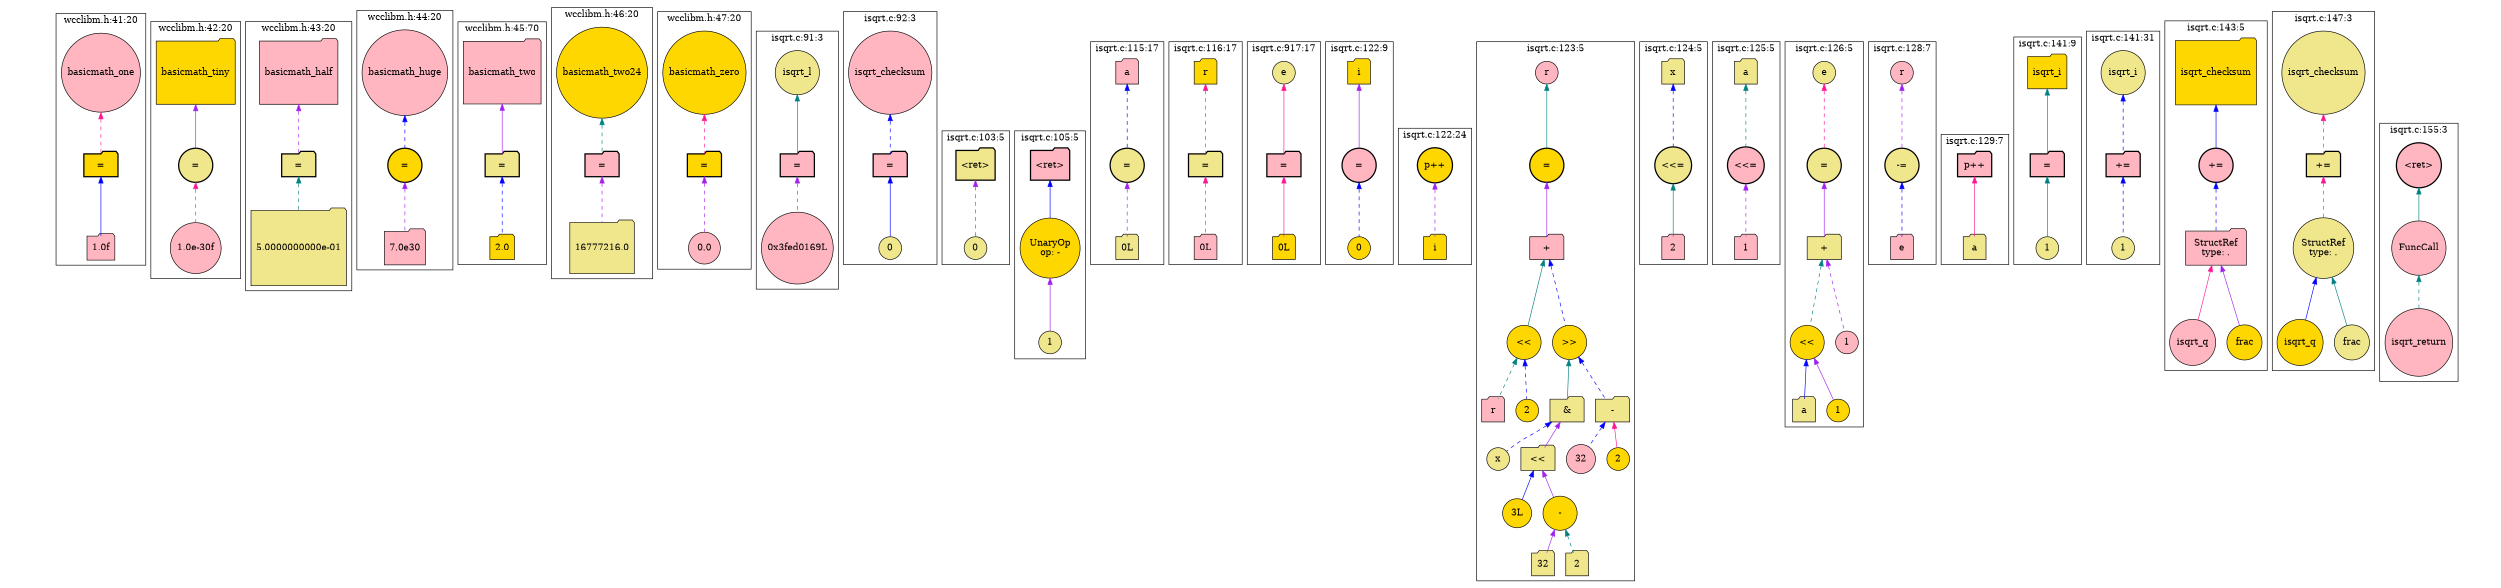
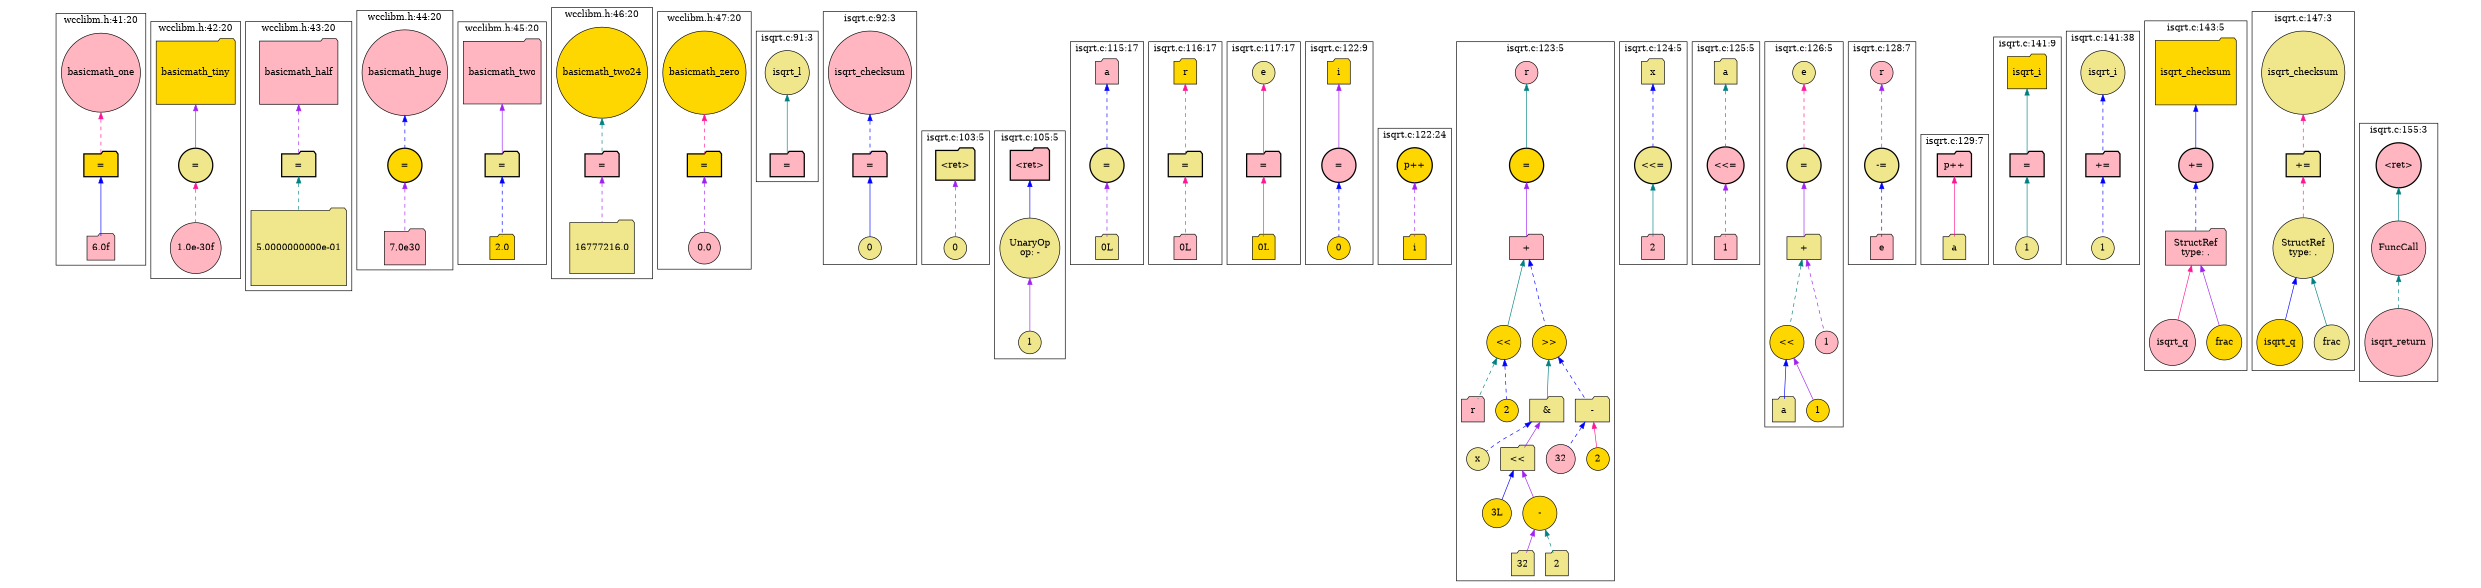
  strict graph {
    newrank=true
    node [style=filled fillcolor=khaki shape=circle]
    edge [style=dashed dir=back]
    rank2 [height=0.5 style=invis width=0.013889 fillcolor="" shape=""]
    n2 [fillcolor=gold height=0.5 label="=" shape=folder style="filled,bold" width=0.75]
    n3 [height=0.5 label="=" style="filled,bold" width=0.75]
    n4 [height=0.5 label="=" shape=folder style="filled,bold" width=0.75]
    n5 [fillcolor=gold height=0.5 label="=" style="filled,bold" width=0.75]
    n6 [height=0.5 label="=" shape=folder style="filled,bold" width=0.75]
    n7 [fillcolor=lightpink height=0.5 label="=" shape=folder style="filled,bold" width=0.75]
    n8 [fillcolor=gold height=0.5 label="=" shape=folder style="filled,bold" width=0.75]
    n9 [fillcolor=lightpink height=0.5 label="=" shape=folder style="filled,bold" width=0.75]
    n10 [fillcolor=lightpink height=0.5 label="=" shape=folder style="filled,bold" width=0.75]
    n11 [height=0.65278 label="\<ret\>" shape=folder style="filled,bold" width=0.65278]
    n12 [fillcolor=lightpink height=0.65278 label="\<ret\>" shape=folder style="filled,bold" width=0.65278]
    n13 [height=0.5 label="=" style="filled,bold" width=0.75]
    n14 [height=0.5 label="=" shape=folder style="filled,bold" width=0.75]
    n15 [fillcolor=lightpink height=0.5 label="=" shape=folder style="filled,bold" width=0.75]
    n16 [fillcolor=lightpink height=0.5 label="=" style="filled,bold" width=0.75]
    n17 [fillcolor=gold height=0.5 label="p++" style="filled,bold" width=0.75]
    n18 [fillcolor=gold height=0.5 label="=" style="filled,bold" width=0.75]
    n19 [height=0.5 label="<<=" style="filled,bold" width=0.75]
    n20 [fillcolor=lightpink height=0.5 label="<<=" style="filled,bold" width=0.75]
    n21 [height=0.5 label="=" style="filled,bold" width=0.75]
    n22 [height=0.5 label="-=" style="filled,bold" width=0.75]
    n23 [fillcolor=lightpink height=0.5 label="p++" shape=folder style="filled,bold" width=0.75]
    n24 [fillcolor=lightpink height=0.5 label="=" shape=folder style="filled,bold" width=0.75]
    n25 [fillcolor=lightpink height=0.5 label="+=" shape=folder style="filled,bold" width=0.75]
    n26 [fillcolor=lightpink height=0.5 label="+=" style="filled,bold" width=0.75]
    n27 [height=0.5 label="+=" shape=folder style="filled,bold" width=0.75]
    n28 [fillcolor=lightpink height=0.65278 label="\<ret\>" style="filled,bold" width=0.65278]
    end [height=0.5 style=invis width=0.013889 fillcolor="" shape=""]
    n30 [height=1.6528 label="5.0000000000e-01" shape=folder width=1.6528]
    n31 [fillcolor=lightpink height=1.3889 label=basicmath_half shape=folder width=1.3889]
    n32 [fillcolor=lightpink height=0.73611 label="7.0e30" shape=folder width=0.73611]
    n33 [fillcolor=lightpink height=1.4583 label=basicmath_huge width=1.4583]
    n34 [fillcolor=gold height=0.5 label=2.0 shape=folder width=0.5]
    n35 [fillcolor=lightpink height=1.375 label=basicmath_two shape=folder width=1.375]
    n36 [height=1.125 label=16777216.0 shape=folder width=1.125]
    n37 [fillcolor=gold height=1.5694 label=basicmath_two24 width=1.5694]
    n38 [fillcolor=lightpink height=0.5 label=0.0 width=0.5]
    n39 [fillcolor=gold height=1.4167 label=basicmath_zero width=1.4167]
    n40 [height=0.5 label=0 width=0.5]
    n41 [fillcolor=lightpink height=1.4167 label=isqrt_checksum width=1.4167]
    n42 [height=0.5 label="0L" shape=folder width=0.5]
    n43 [fillcolor=lightpink height=0.5 label=a shape=folder width=0.5]
    n44 [fillcolor=lightpink height=0.5 label="0L" shape=folder width=0.5]
    n45 [fillcolor=gold height=0.5 label=r shape=folder width=0.5]
    n46 [fillcolor=gold height=0.5 label="0L" shape=folder width=0.5]
    n47 [height=0.5 label=e width=0.5]
    n48 [fillcolor=gold height=0.5 label=0 width=0.5]
    n49 [fillcolor=gold height=0.5 label=i shape=folder width=0.5]
-   n50 [fillcolor=lightpink height=0.52778 label="1.0f" shape=folder width=0.52778]
+   n50 [fillcolor=lightpink height=0.52778 label="6.0f" shape=folder width=0.52778]
    n51 [fillcolor=lightpink height=1.3611 label=basicmath_one width=1.3611]
    n52 [fillcolor=gold height=0.5 label=i shape=folder width=0.5]
    n53 [fillcolor=lightpink height=0.5 label="+" shape=folder width=0.75]
    n54 [fillcolor=gold height=0.5 label="<<" width=0.75]
    n55 [fillcolor=gold height=0.5 label=">>" width=0.75]
    n56 [fillcolor=lightpink height=0.5 label=r shape=folder width=0.5]
    n57 [fillcolor=gold height=0.5 label=2 width=0.5]
    n58 [height=0.5 label="&" shape=folder width=0.75]
    n59 [height=0.5 label="-" shape=folder width=0.75]
    n60 [height=0.5 label=x width=0.5]
    n61 [height=0.5 label="<<" shape=folder width=0.75]
    n62 [fillcolor=lightpink height=0.5 label=32 width=0.5]
    n63 [fillcolor=gold height=0.5 label=2 width=0.5]
    n64 [fillcolor=lightpink height=0.5 label=r width=0.5]
    n65 [fillcolor=gold height=0.5 label="3L" width=0.5]
    n66 [fillcolor=gold height=0.5 label="-" width=0.75]
    n67 [height=0.5 label=32 shape=folder width=0.5]
    n68 [height=0.5 label=2 shape=folder width=0.5]
    n69 [fillcolor=lightpink height=0.5 label=2 shape=folder width=0.5]
    n70 [height=0.5 label=x shape=folder width=0.5]
    n71 [fillcolor=lightpink height=0.5 label=1 shape=folder width=0.5]
    n72 [height=0.5 label=a shape=folder width=0.5]
    n73 [height=0.5 label="+" shape=folder width=0.75]
    n74 [fillcolor=gold height=0.5 label="<<" width=0.75]
    n75 [fillcolor=lightpink height=0.5 label=1 width=0.5]
    n76 [height=0.5 label=a shape=folder width=0.5]
    n77 [fillcolor=gold height=0.5 label=1 width=0.5]
    n78 [height=0.5 label=e width=0.5]
    n79 [fillcolor=lightpink height=0.5 label=e shape=folder width=0.5]
    n80 [fillcolor=lightpink height=0.5 label=r width=0.5]
    n81 [fillcolor=lightpink height=0.74639 label="StructRef\ntype: ." shape=folder width=1.3356]
    n82 [fillcolor=lightpink height=0.75 label=isqrt_q width=0.75]
    n83 [fillcolor=gold height=0.52778 label=frac width=0.52778]
    n84 [fillcolor=gold height=1.4167 label=isqrt_checksum shape=folder width=1.4167]
    n85 [fillcolor=lightpink height=0.86111 label="1.0e-30f" width=0.86111]
    n86 [fillcolor=gold height=1.3889 label=basicmath_tiny shape=folder width=1.3889]
    n87 [height=0.5 label=0 width=0.5]
-   n88 [fillcolor=gold height=0.74639 label="UnaryOp\nop: -" width=1.316]
+   n88 [height=0.74639 label="UnaryOp\nop: -" width=1.316]
    n89 [height=0.5 label=1 width=0.5]
    n90 [height=0.5 label=1 width=0.5]
    n91 [fillcolor=gold height=0.70833 label=isqrt_i shape=folder width=0.70833]
    n92 [height=0.74639 label="StructRef\ntype: ." width=1.3356]
    n93 [fillcolor=gold height=0.75 label=isqrt_q width=0.75]
    n94 [height=0.52778 label=frac width=0.52778]
    n95 [height=1.4167 label=isqrt_checksum width=1.4167]
    n96 [fillcolor=lightpink height=0.5 label=FuncCall width=1.1916]
    n97 [fillcolor=lightpink height=1.1111 label=isqrt_return width=1.1111]
-   n98 [fillcolor=lightpink height=1.2361 label="0x3fed0169L" width=1.2361]
    n99 [height=0.70833 label=isqrt_l width=0.70833]
    n100 [height=0.5 label=a shape=folder width=0.5]
    n101 [height=0.5 label=1 width=0.5]
    n102 [height=0.70833 label=isqrt_i width=0.70833]
    rank1 [height=0.5 style=invis width=0.013889 fillcolor="" shape=""]
    subgraph sub_1 {
      rank=same
      rankdir=LR
      rank2
      n2
      n3
      n4
      n5
      n6
      n7
      n8
      n9
      n10
      n11
      n12
      n13
      n14
      n15
      n16
      n17
      n18
      n19
      n20
      n21
      n22
      n23
      n24
      n25
      n26
      n27
      n28
      end
    }
    subgraph cluster_2 {
      label="wcclibm.h:43:20"
      n4
      n30
      n31
    }
    subgraph cluster_3 {
      label="wcclibm.h:44:20"
      n5
      n32
      n33
    }
    subgraph cluster_4 {
-     label="wcclibm.h:45:70"
+     label="wcclibm.h:45:20"
      n6
      n34
      n35
    }
    subgraph cluster_5 {
      label="wcclibm.h:46:20"
      n7
      n36
      n37
    }
    subgraph cluster_6 {
      label="wcclibm.h:47:20"
      n8
      n38
      n39
    }
    subgraph cluster_7 {
      label="isqrt.c:92:3"
      n10
      n40
      n41
    }
    subgraph cluster_8 {
      label="isqrt.c:115:17"
      n13
      n42
      n43
    }
    subgraph cluster_9 {
      label="isqrt.c:116:17"
      n14
      n44
      n45
    }
    subgraph cluster_10 {
-     label="isqrt.c:917:17"
+     label="isqrt.c:117:17"
      n15
      n46
      n47
    }
    subgraph cluster_11 {
      label="isqrt.c:122:9"
      n16
      n48
      n49
    }
    subgraph cluster_12 {
      label="wcclibm.h:41:20"
      n2
      n50
      n51
    }
    subgraph cluster_13 {
      label="isqrt.c:122:24"
      n17
      n52
    }
    subgraph cluster_14 {
      label="isqrt.c:123:5"
      n18
      n53
      n54
      n55
      n56
      n57
      n58
      n59
      n60
      n61
      n62
      n63
      n64
      n65
      n66
      n67
      n68
    }
    subgraph cluster_15 {
      label="isqrt.c:124:5"
      n19
      n69
      n70
    }
    subgraph cluster_16 {
      label="isqrt.c:125:5"
      n20
      n71
      n72
    }
    subgraph cluster_17 {
      label="isqrt.c:126:5"
      n21
      n73
      n74
      n75
      n76
      n77
      n78
    }
    subgraph cluster_18 {
      label="isqrt.c:128:7"
      n22
      n79
      n80
    }
    subgraph cluster_19 {
      label="isqrt.c:143:5"
      n26
      n81
      n82
      n83
      n84
    }
    subgraph cluster_20 {
      label="wcclibm.h:42:20"
      n3
      n85
      n86
    }
    subgraph cluster_21 {
      label="isqrt.c:103:5"
      n11
      n87
    }
    subgraph cluster_22 {
      label="isqrt.c:105:5"
      n12
      n88
      n89
    }
    subgraph cluster_23 {
      label="isqrt.c:141:9"
      n24
      n90
      n91
    }
    subgraph cluster_24 {
      label="isqrt.c:147:3"
      n27
      n92
      n93
      n94
      n95
    }
    subgraph cluster_25 {
      label="isqrt.c:155:3"
      n28
      n96
      n97
    }
    subgraph cluster_26 {
      label="isqrt.c:91:3"
      n9
-     n98
      n99
    }
    subgraph cluster_27 {
      label="isqrt.c:129:7"
      n23
      n100
    }
    subgraph cluster_28 {
-     label="isqrt.c:141:31"
+     label="isqrt.c:141:38"
      n25
      n101
      n102
    }
    rank2 -- n2 [style=invis dir=""]
    n2 -- n3 [style=invis dir=""]
    n2 -- n50 [color=blue style=solid]
    n3 -- n4 [style=invis dir=""]
    n3 -- n85 [color=deeppink]
    n4 -- n5 [style=invis dir=""]
    n4 -- n30 [color=teal]
    n5 -- n6 [style=invis dir=""]
    n5 -- n32 [color=purple]
    n6 -- n7 [style=invis dir=""]
    n6 -- n34 [color=blue]
    n7 -- n8 [style=invis dir=""]
    n7 -- n36 [color=purple]
    n8 -- n9 [style=invis dir=""]
    n8 -- n38 [color=purple]
    n9 -- n10 [style=invis dir=""]
-   n9 -- n98 [color=purple]
    n10 -- n11 [style=invis dir=""]
    n10 -- n40 [color=blue style=solid]
    n11 -- n12 [style=invis dir=""]
    n11 -- n87 [color=purple]
    n12 -- n13 [style=invis dir=""]
    n12 -- n88 [color=blue style=solid]
    n13 -- n14 [style=invis dir=""]
    n13 -- n42 [color=purple]
    n14 -- n15 [style=invis dir=""]
    n14 -- n44 [color=deeppink]
    n15 -- n16 [style=invis dir=""]
    n15 -- n46 [color=deeppink style=solid]
    n16 -- n17 [style=invis dir=""]
    n16 -- n48 [color=blue]
    n17 -- n18 [style=invis dir=""]
    n17 -- n52 [color=purple]
    n18 -- n19 [style=invis dir=""]
    n18 -- n53 [color=purple style=solid]
    n19 -- n20 [style=invis dir=""]
    n19 -- n69 [color=teal style=solid]
    n20 -- n21 [style=invis dir=""]
    n20 -- n71 [color=purple]
    n21 -- n22 [style=invis dir=""]
    n21 -- n73 [color=purple style=solid]
    n22 -- n23 [style=invis dir=""]
    n22 -- n79 [color=blue]
    n23 -- n24 [style=invis dir=""]
    n23 -- n100 [color=deeppink style=solid]
    n24 -- n25 [style=invis dir=""]
    n24 -- n90 [color=teal style=solid]
    n25 -- n26 [style=invis dir=""]
    n25 -- n101 [color=blue]
    n26 -- n27 [style=invis dir=""]
    n26 -- n81 [color=blue]
    n27 -- n28 [style=invis dir=""]
    n27 -- n92 [color=deeppink]
    n28 -- end [style=invis dir=""]
    n28 -- n96 [color=teal style=solid]
    n31 -- n4 [color=purple]
    n33 -- n5 [color=blue]
    n35 -- n6 [color=purple style=solid]
    n37 -- n7 [color=teal]
    n39 -- n8 [color=deeppink]
    n41 -- n10 [color=blue]
    n43 -- n13 [color=blue]
    n45 -- n14 [color=deeppink]
    n47 -- n15 [color=deeppink style=solid]
    n49 -- n16 [color=purple style=solid]
    n51 -- n2 [color=deeppink]
    n53 -- n54 [color=teal style=solid]
    n53 -- n55 [color=blue]
    n54 -- n56 [color=teal]
    n54 -- n57 [color=blue]
    n55 -- n58 [color=teal style=solid]
    n55 -- n59 [color=blue]
    n58 -- n60 [color=blue]
    n58 -- n61 [color=purple style=solid]
    n59 -- n62 [color=blue]
    n59 -- n63 [color=deeppink style=solid]
    n61 -- n65 [color=blue style=solid]
    n61 -- n66 [color=purple style=solid]
    n64 -- n18 [color=teal style=solid]
    n66 -- n67 [color=purple style=solid]
    n66 -- n68 [color=teal]
    n70 -- n19 [color=blue]
    n72 -- n20 [color=teal]
    n73 -- n74 [color=teal]
    n73 -- n75 [color=purple]
    n74 -- n76 [color=blue style=solid]
    n74 -- n77 [color=purple style=solid]
    n78 -- n21 [color=deeppink]
    n80 -- n22 [color=purple]
    n81 -- n82 [color=deeppink style=solid]
    n81 -- n83 [color=purple style=solid]
    n84 -- n26 [color=blue style=solid]
    n86 -- n3 [color=purple style=solid]
    n88 -- n89 [color=purple style=solid]
    n91 -- n24 [color=teal style=solid]
    n92 -- n93 [color=blue style=solid]
    n92 -- n94 [color=teal style=solid]
    n95 -- n27 [color=deeppink]
    n96 -- n97 [color=teal]
    n99 -- n9 [color=teal style=solid]
    n102 -- n25 [color=blue]
    rank1 -- rank2 [style=invis dir=""]
  }
